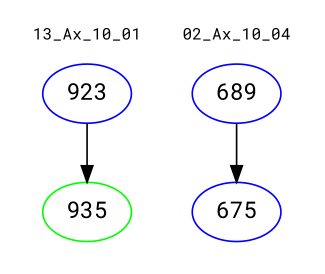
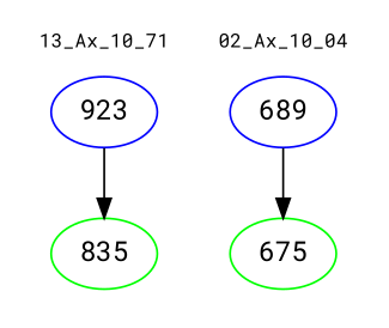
  digraph {
    fontname="Roboto Mono"
    node [color=blue fontname="Roboto Mono"]
    edge [color=black fontname="Roboto Mono"]
    n1 [label=923]
-   n2 [color=green label=935]
+   n2 [color=green label=835]
    n3 [label=689]
-   n4 [label=675]
+   n4 [color=green label=675]
    subgraph cluster_1 {
      color=white
      fontsize=10
-     label="13_Ax_10_01"
+     label="13_Ax_10_71"
      n1
      n2
    }
    subgraph cluster_2 {
      color=white
      fontsize=10
      label="02_Ax_10_04"
      n3
      n4
    }
    n1 -> n2
    n3 -> n4
  }
